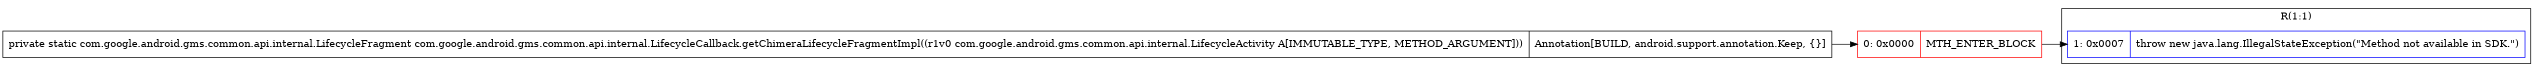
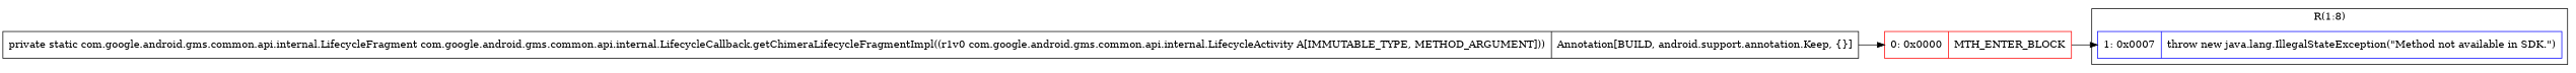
  digraph {
    rankdir=LR
    node [shape=record]
    n1 [color=blue label="{1\:\ 0x0007|throw new java.lang.IllegalStateException(\"Method not available in SDK.\")\l}"]
    n2 [color=red label="{0\:\ 0x0000|MTH_ENTER_BLOCK\l}"]
    n3 [label="{private static com.google.android.gms.common.api.internal.LifecycleFragment com.google.android.gms.common.api.internal.LifecycleCallback.getChimeraLifecycleFragmentImpl((r1v0 com.google.android.gms.common.api.internal.LifecycleActivity A[IMMUTABLE_TYPE, METHOD_ARGUMENT]))  | Annotation[BUILD, android.support.annotation.Keep, \{\}]\l}"]
    subgraph cluster_1 {
-     label="R(1:1)"
+     label="R(1:8)"
      n1
    }
    n2 -> n1
    n3 -> n2
  }
